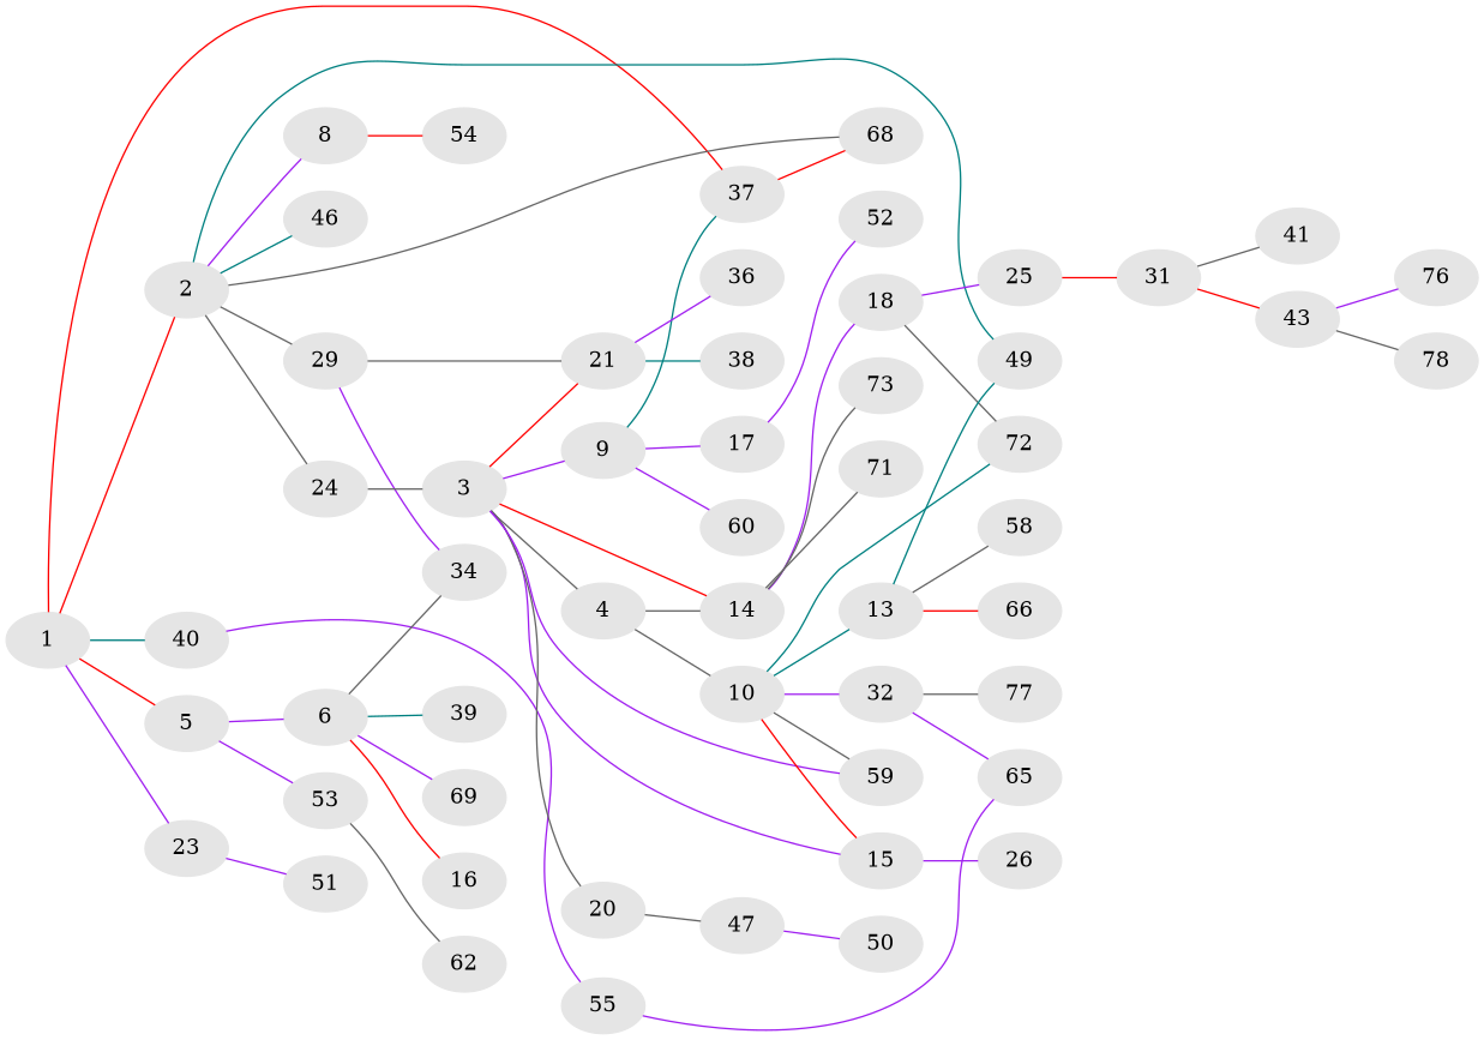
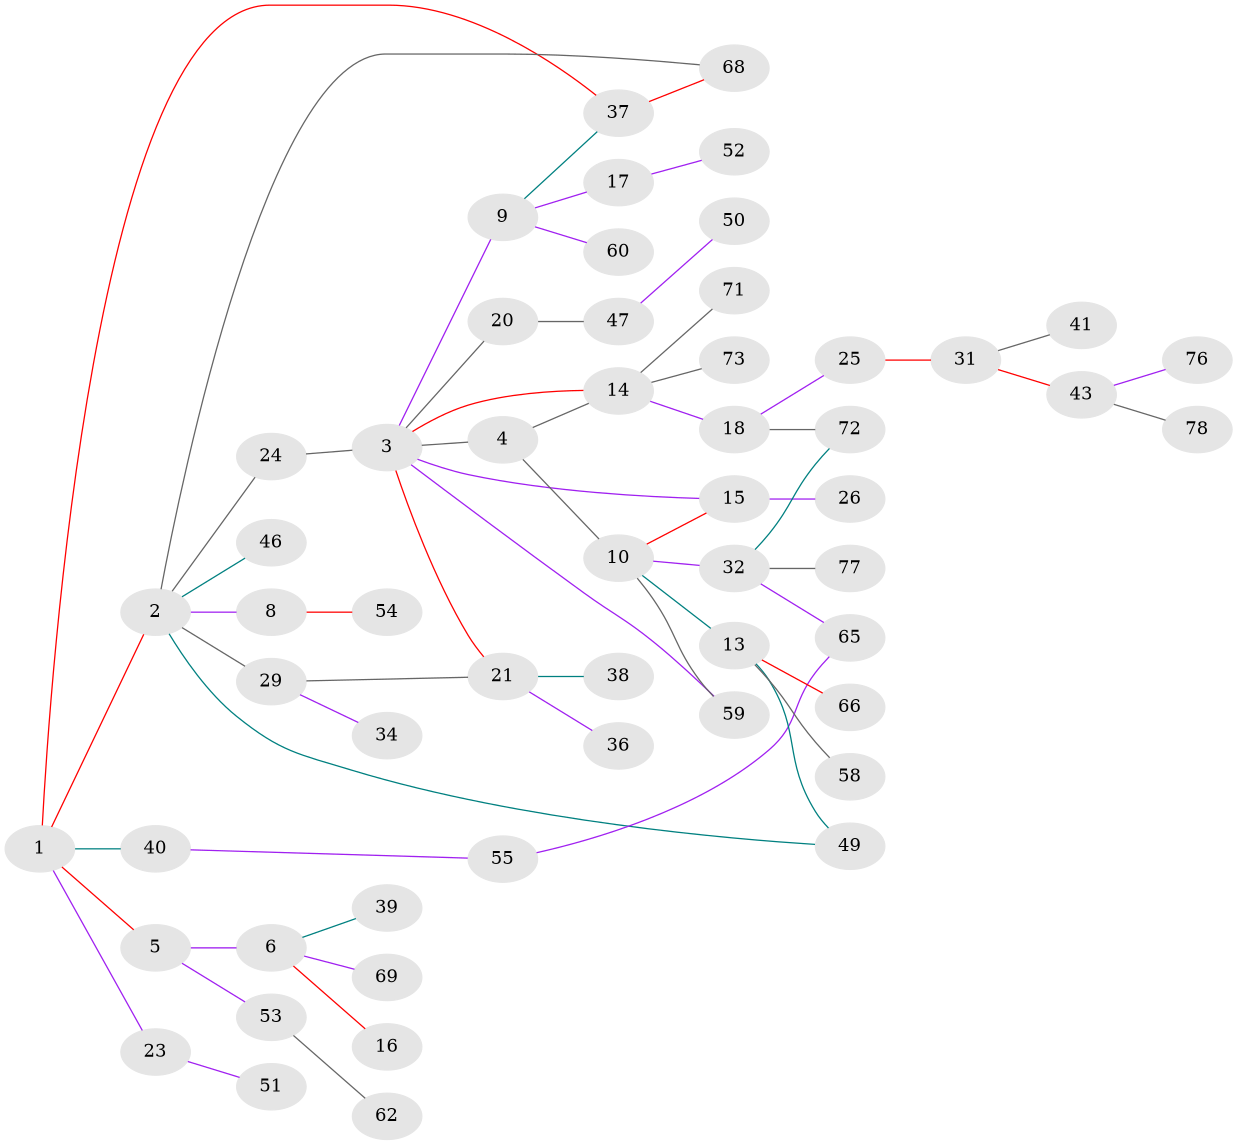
  graph {
    rankdir=LR
    node [color=gray90 style=filled]
    edge [color=purple]
    1 [super="+7"]
    2 [super="+11"]
    5
    23
    37 [super="+61"]
    40 [super="+63"]
    8
    n8 [label=29]
    24
    46 [super="+70"]
    49
    68
    3 [super="+22"]
    4 [super="+29"]
    9 [super="+28"]
    14 [super="+35"]
    15 [super="+33"]
    20
    21 [super="+32"]
    59
    6 [super="+48"]
    53 [super="+79"]
    51
    55 [super="+57"]
    54 [super="+75"]
    34
    10 [super="+27"]
    17 [super="+42"]
    60
    18
    71
    73
    26
    47
    36
    38
    n37 [label=32 super="+56"]
    13
    16
    39
    69
    62
    52
    65 [super="+67"]
    72
    77
    58
    66
    25 [super="+30"]
    31 [super="+45"]
    50 [super="+64"]
    41 [super="+74"]
    43 [super="+44"]
    76
    78
    1 -- 2 [color=red]
    1 -- 5 [color=red]
    1 -- 23
    1 -- 37 [color=red]
    1 -- 40 [color=teal]
    2 -- 8
    2 -- n8 [color=gray40]
    2 -- 24 [color=gray40]
    2 -- 46 [color=teal]
    2 -- 49 [color=teal]
    2 -- 68 [color=gray40]
    5 -- 6
    5 -- 53
    23 -- 51
    37 -- 68 [color=red]
    40 -- 55
    8 -- 54 [color=red]
    n8 -- 21 [color=gray40]
    n8 -- 34
    24 -- 3 [color=gray40]
    3 -- 4 [color=gray40]
    3 -- 9
    3 -- 14 [color=red]
    3 -- 15
    3 -- 20 [color=gray40]
    3 -- 21 [color=red]
    3 -- 59
    4 -- 14 [color=gray40]
    4 -- 10 [color=gray40]
    9 -- 37 [color=teal]
    9 -- 17
    9 -- 60
    14 -- 18
    14 -- 71 [color=gray40]
    14 -- 73 [color=gray40]
    15 -- 26
    20 -- 47 [color=gray40]
    21 -- 36
    21 -- 38 [color=teal]
-   6 -- 34 [color=gray40]
    6 -- 16 [color=red]
    6 -- 39 [color=teal]
    6 -- 69
    53 -- 62 [color=gray40]
    55 -- 65
    10 -- 15 [color=red]
    10 -- 59 [color=gray40]
    10 -- n37
    10 -- 13 [color=teal]
    17 -- 52
    18 -- 72 [color=gray40]
    18 -- 25
    47 -- 50
    n37 -- 65
-   10 -- 72 [color=teal]
+   n37 -- 72 [color=teal]
    n37 -- 77 [color=gray40]
    13 -- 49 [color=teal]
    13 -- 58 [color=gray40]
    13 -- 66 [color=red]
    25 -- 31 [color=red]
    31 -- 41 [color=gray40]
    31 -- 43 [color=red]
    43 -- 76
    43 -- 78 [color=gray40]
  }
